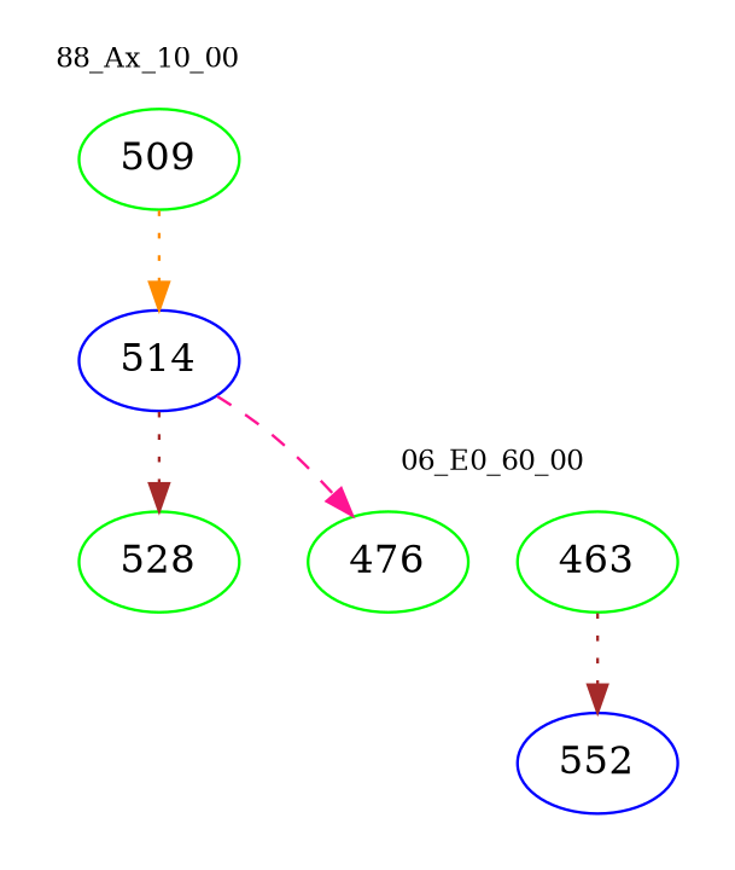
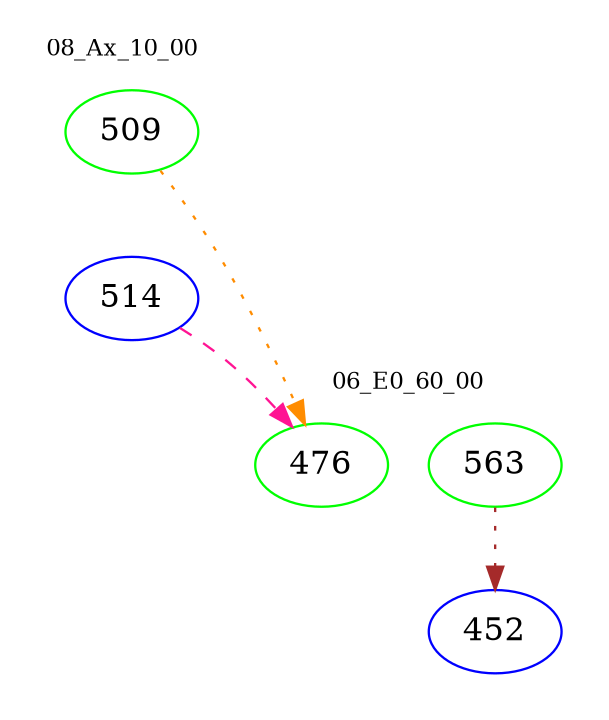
  digraph {
    node [color=green]
    edge [color=brown style=dotted]
    n1 [label=509]
    n2 [color=blue label=514]
-   n3 [label=528]
-   n4 [label=463]
-   n5 [color=blue label=552]
+   n4 [label=563]
+   n5 [color=blue label=452]
    n6 [label=476]
    subgraph cluster_1 {
      color=white
      fontsize=10
-     label="88_Ax_10_00"
+     label="08_Ax_10_00"
      n1
      n2
-     n3
    }
    subgraph cluster_2 {
      color=white
      fontsize=10
      label="06_E0_60_00"
      n4
      n5
      n6
    }
-   n1 -> n2 [color=darkorange]
-   n2 -> n3
+   n1 -> n6 [color=darkorange]
    n2 -> n6 [color=deeppink style=dashed]
    n4 -> n5
  }
